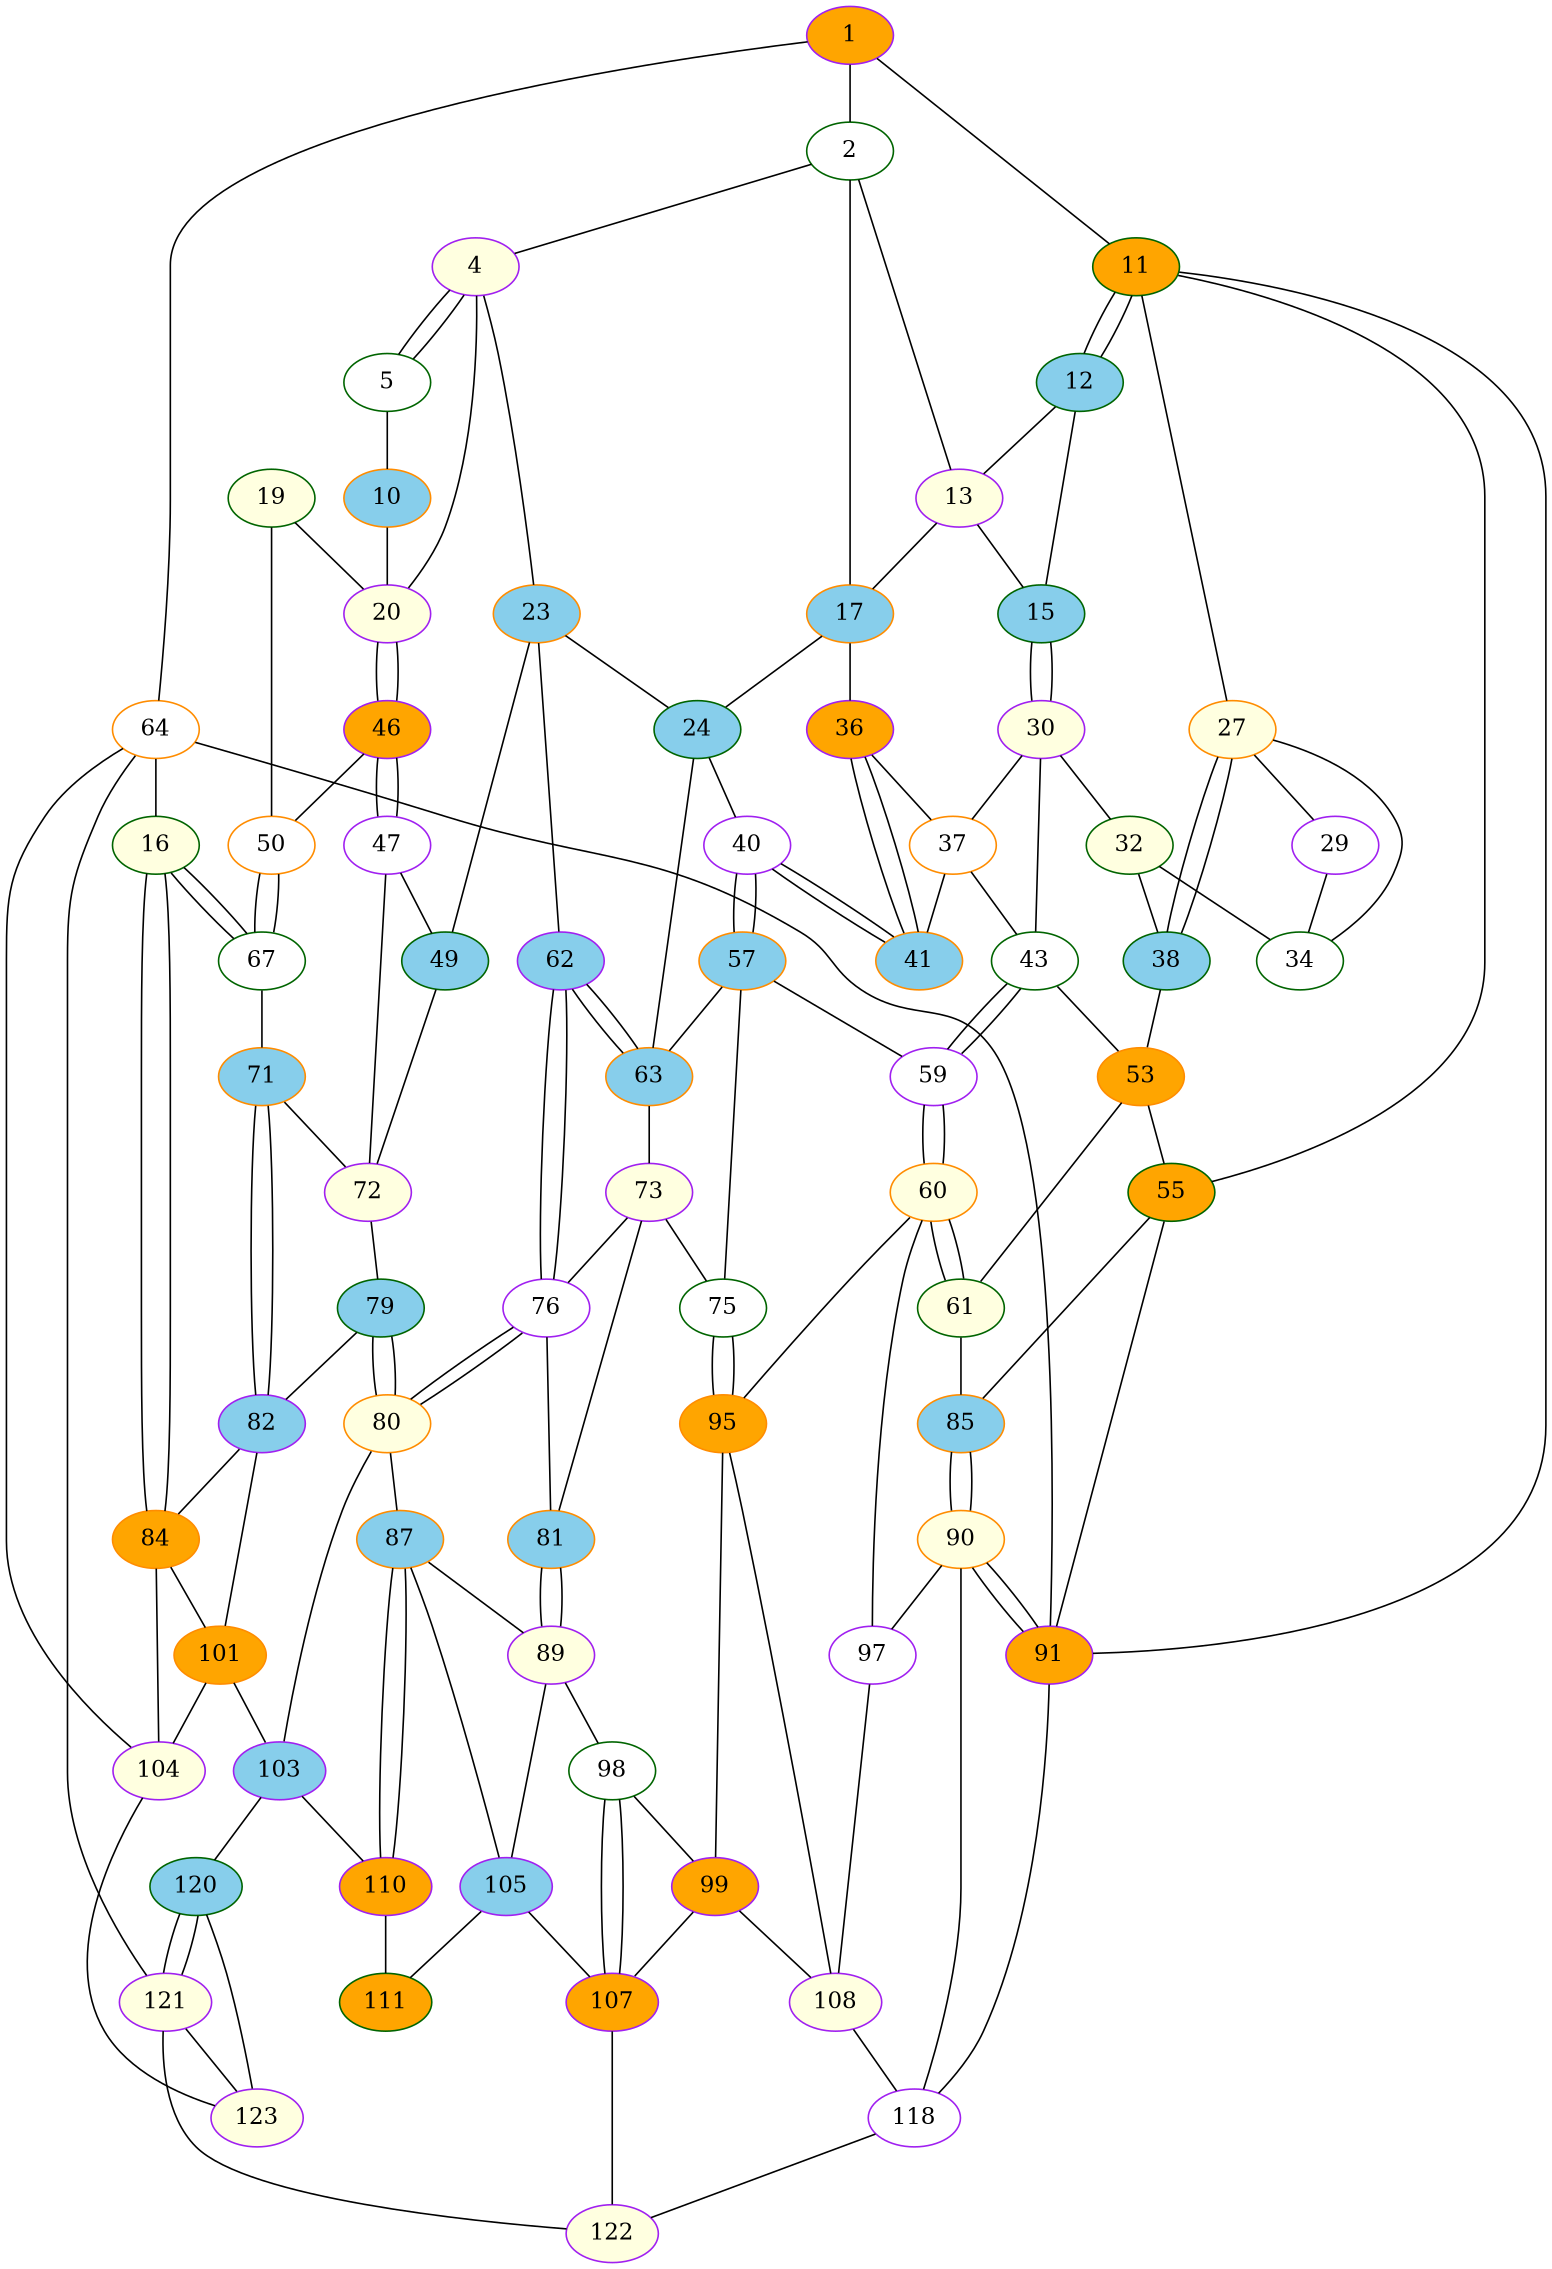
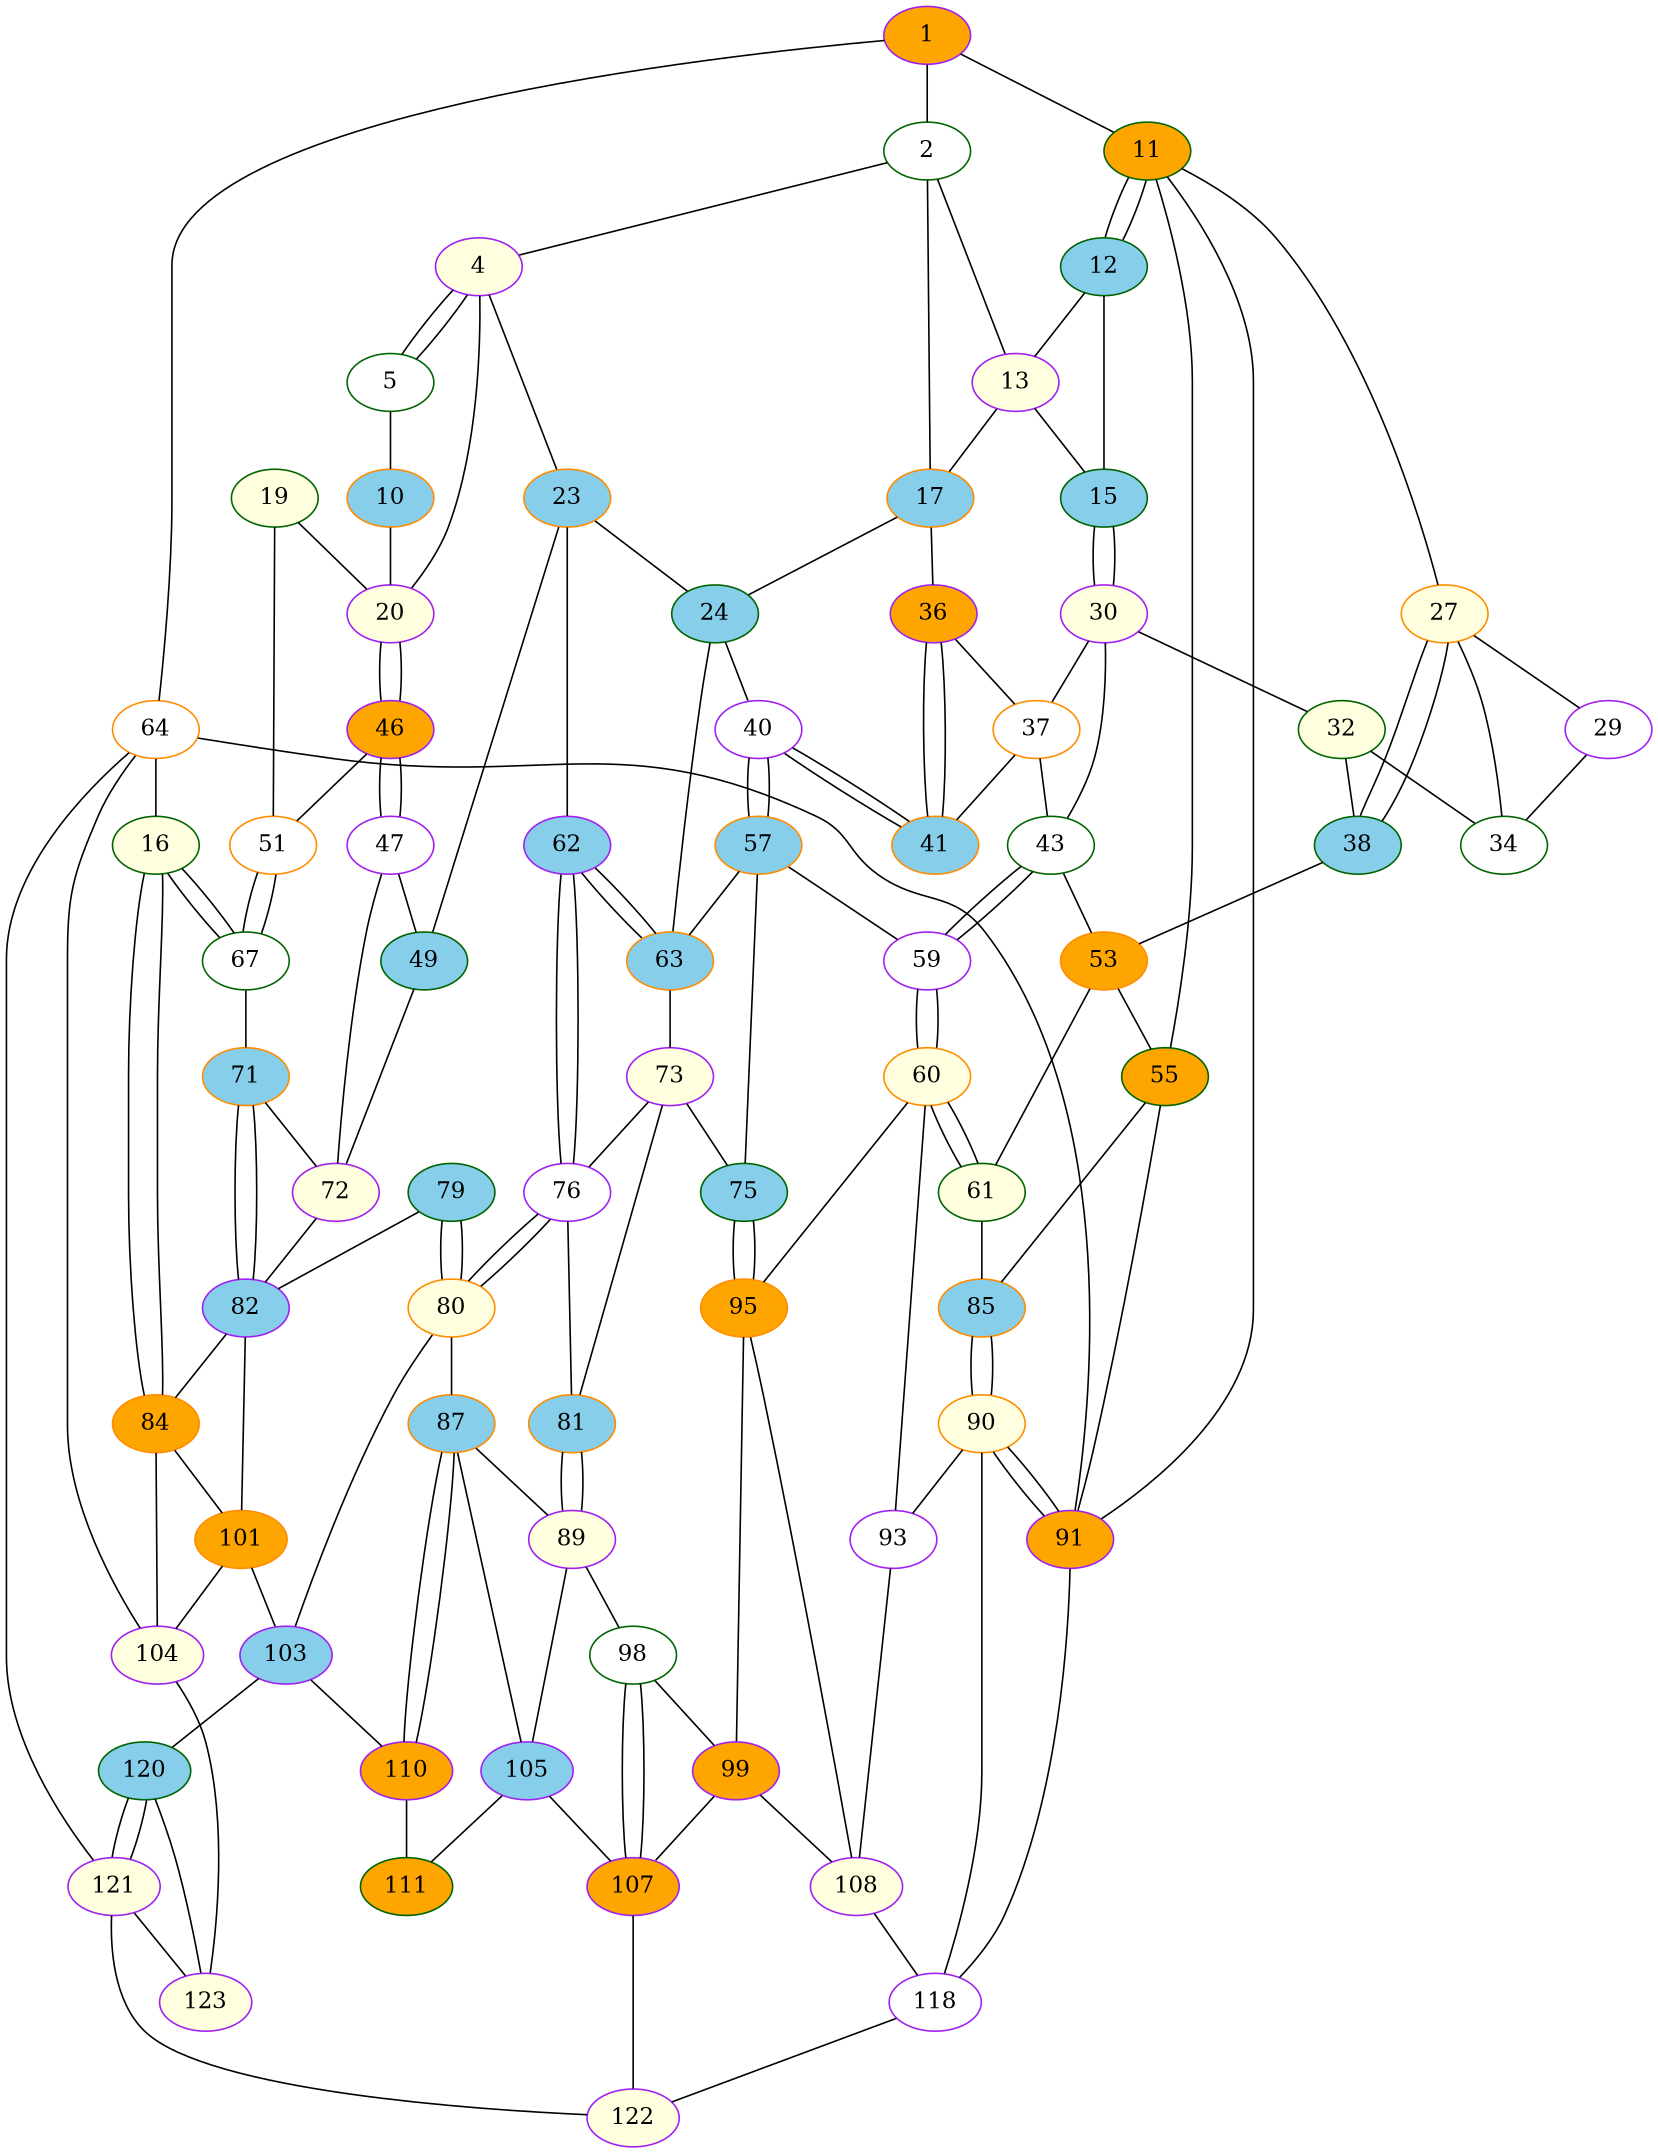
  graph {
    node [color=purple fillcolor=skyblue style=filled]
    1 [fillcolor=orange super="+7"]
    2 [color=darkgreen fillcolor=white super="+3"]
    11 [color=darkgreen fillcolor=orange super="+26"]
    64 [color=darkorange fillcolor=white super="+65"]
    4 [fillcolor=lightyellow super="+22"]
    13 [fillcolor=lightyellow super="+14"]
    17 [color=darkorange super="+25"]
    12 [color=darkgreen]
    27 [color=darkorange fillcolor=lightyellow super="+28"]
    55 [color=darkgreen fillcolor=orange super="+56"]
    91 [fillcolor=orange super="+117"]
    n12 [color=darkgreen fillcolor=lightyellow label=16]
    104 [fillcolor=lightyellow super="+114"]
    121 [fillcolor=lightyellow super="+124"]
    5 [color=darkgreen fillcolor=white super="+6"]
    20 [fillcolor=lightyellow super="+21"]
    23 [color=darkorange super="+50"]
    15 [color=darkgreen super="+16"]
    24 [color=darkgreen super="+39"]
    36 [fillcolor=orange]
    10 [color=darkorange super="+18"]
    46 [fillcolor=orange]
    49 [color=darkgreen]
    62
    19 [color=darkgreen fillcolor=lightyellow super="+45"]
-   51 [color=darkorange fillcolor=white super="+52" label=50]
+   51 [color=darkorange fillcolor=white super="+52"]
    29 [fillcolor=white]
    34 [color=darkgreen fillcolor=white super="+35"]
    38 [color=darkgreen]
    85 [color=darkorange]
    118 [fillcolor=white super="+119"]
    30 [fillcolor=lightyellow super="+31"]
    32 [color=darkgreen fillcolor=lightyellow super="+33"]
    37 [color=darkorange fillcolor=white super="+42"]
    43 [color=darkgreen fillcolor=white super="+44"]
    40 [fillcolor=white]
    63 [color=darkorange super="+69"]
    41 [color=darkorange]
    67 [color=darkgreen fillcolor=white super="+70"]
    47 [fillcolor=white super="+48"]
    72 [fillcolor=lightyellow super="+78"]
    76 [fillcolor=white super="+77"]
    57 [color=darkorange super="+58"]
    73 [fillcolor=lightyellow super="+74"]
    53 [color=darkorange fillcolor=orange super="+54"]
    59 [fillcolor=white]
    61 [color=darkgreen fillcolor=lightyellow]
-   75 [color=darkgreen fillcolor=white]
+   75 [color=darkgreen]
    60 [color=darkorange fillcolor=lightyellow super="+92"]
    79 [color=darkgreen]
    71 [color=darkorange]
    90 [color=darkorange fillcolor=lightyellow super="+94"]
    95 [color=darkorange fillcolor=orange super="+96"]
-   93 [fillcolor=white label=97]
+   93 [fillcolor=white]
    108 [fillcolor=lightyellow super="+109"]
    99 [fillcolor=orange super="+115"]
    81 [color=darkorange]
    80 [color=darkorange fillcolor=lightyellow super="+86"]
    84 [color=darkorange fillcolor=orange super="+100"]
    123 [fillcolor=lightyellow]
    122 [fillcolor=lightyellow]
    101 [color=darkorange fillcolor=orange super="+102"]
    82 [super="+83"]
    89 [fillcolor=lightyellow super="+97"]
    87 [color=darkorange super="+88"]
    103 [super="+112"]
    105 [super="+106"]
    110 [fillcolor=orange super="+113"]
    120 [color=darkgreen]
    98 [color=darkgreen fillcolor=white]
    107 [fillcolor=orange super="+116"]
    111 [color=darkgreen fillcolor=orange]
    1 -- 2
    1 -- 11
    1 -- 64
    2 -- 4
    2 -- 13
    2 -- 17
    11 -- 12
    11 -- 12
    11 -- 27
    11 -- 55
    11 -- 91
    64 -- 91
    64 -- n12
    64 -- 104
    64 -- 121
    4 -- 5
    4 -- 5
    4 -- 20
    4 -- 23
    13 -- 17
    13 -- 15
    17 -- 24
    17 -- 36
    12 -- 13
    12 -- 15
    27 -- 29
    27 -- 34
    27 -- 38
    27 -- 38
    55 -- 91
    55 -- 85
    91 -- 118
    n12 -- 67
    n12 -- 67
    n12 -- 84
    n12 -- 84
    104 -- 123
    121 -- 123
    121 -- 122
    5 -- 10 [weight=2]
    20 -- 46
    20 -- 46
    23 -- 24
    23 -- 49
    23 -- 62
    15 -- 30
    15 -- 30
    24 -- 40
    24 -- 63
    36 -- 37
    36 -- 41
    36 -- 41
    10 -- 20
    46 -- 51
    46 -- 47
    46 -- 47
    49 -- 72
    62 -- 63
    62 -- 63
    62 -- 76
    62 -- 76
    19 -- 20
    19 -- 51
    51 -- 67
    51 -- 67
    29 -- 34
    38 -- 53
    85 -- 90
    85 -- 90
    118 -- 122
    30 -- 32
    30 -- 37
    30 -- 43
    32 -- 34 [weight=2]
    32 -- 38
    37 -- 43
    37 -- 41
    43 -- 53
    43 -- 59
    43 -- 59
    40 -- 41
    40 -- 41
    40 -- 57
    40 -- 57
    63 -- 73
    67 -- 71
    47 -- 49
    47 -- 72
-   72 -- 79
+   72 -- 82
    76 -- 81
    76 -- 80
    76 -- 80
    57 -- 63
    57 -- 59
    57 -- 75
    73 -- 76
    73 -- 75
    73 -- 81
    53 -- 55
    53 -- 61
    59 -- 60
    59 -- 60
    61 -- 85
    75 -- 95
    75 -- 95
    60 -- 61
    60 -- 61
    60 -- 95
    60 -- 93
    79 -- 80
    79 -- 80
    79 -- 82
    71 -- 72
    71 -- 82
    71 -- 82
    90 -- 91
    90 -- 91
    90 -- 118
    90 -- 93
    95 -- 108
    95 -- 99
    93 -- 108
    108 -- 118
    99 -- 108
    99 -- 107
    81 -- 89
    81 -- 89
    80 -- 87
    80 -- 103
    84 -- 104
    84 -- 101
    101 -- 104
    101 -- 103
    82 -- 84
    82 -- 101
    89 -- 105
    89 -- 98
    87 -- 89
    87 -- 105
    87 -- 110
    87 -- 110
    103 -- 110
    103 -- 120
    105 -- 107
    105 -- 111
    110 -- 111 [weight=2]
    120 -- 121
    120 -- 121
    120 -- 123
    98 -- 99
    98 -- 107
    98 -- 107
    107 -- 122
  }
